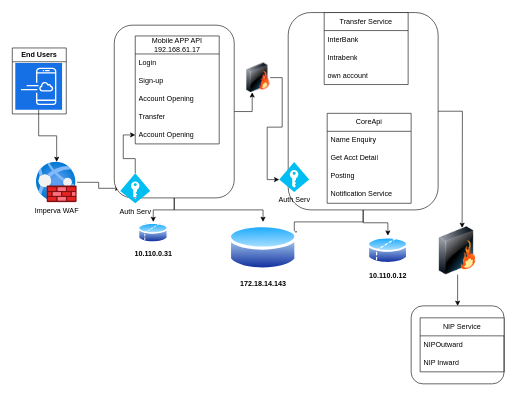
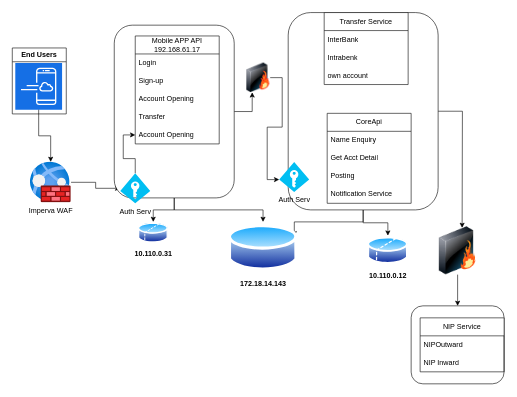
  <mxCell id="0" />
  <mxCell id="1" parent="0" />
  <mxCell id="2" style="edgeStyle=orthogonalEdgeStyle;rounded=0;orthogonalLoop=1;jettySize=auto;html=1;entryX=1;entryY=0.25;entryDx=0;entryDy=0;" edge="1" parent="1" source="5" target="30"><mxGeometry relative="1" as="geometry" /></mxCell>
  <mxCell id="3" style="edgeStyle=orthogonalEdgeStyle;rounded=0;orthogonalLoop=1;jettySize=auto;html=1;" edge="1" parent="1" source="5"><mxGeometry relative="1" as="geometry"><mxPoint x="770" y="379" as="targetPoint" /></mxGeometry></mxCell>
  <mxCell id="4" style="edgeStyle=orthogonalEdgeStyle;rounded=0;orthogonalLoop=1;jettySize=auto;html=1;entryX=0.5;entryY=0;entryDx=0;entryDy=0;" edge="1" parent="1" source="5" target="37"><mxGeometry relative="1" as="geometry" /></mxCell>
  <mxCell id="5" value="" style="rounded=1;whiteSpace=wrap;html=1;" vertex="1" parent="1"><mxGeometry x="480" y="20" width="250" height="329" as="geometry" /></mxCell>
  <mxCell id="6" value="Transfer Service" style="swimlane;fontStyle=0;childLayout=stackLayout;horizontal=1;startSize=30;horizontalStack=0;resizeParent=1;resizeParentMax=0;resizeLast=0;collapsible=1;marginBottom=0;whiteSpace=wrap;html=1;" vertex="1" parent="1"><mxGeometry x="540" y="20" width="140" height="120" as="geometry" /></mxCell>
  <mxCell id="7" value="InterBank" style="text;strokeColor=none;fillColor=none;align=left;verticalAlign=middle;spacingLeft=4;spacingRight=4;overflow=hidden;points=[[0,0.5],[1,0.5]];portConstraint=eastwest;rotatable=0;whiteSpace=wrap;html=1;" vertex="1" parent="6"><mxGeometry y="30" width="140" height="30" as="geometry" /></mxCell>
  <mxCell id="8" value="Intrabenk" style="text;strokeColor=none;fillColor=none;align=left;verticalAlign=middle;spacingLeft=4;spacingRight=4;overflow=hidden;points=[[0,0.5],[1,0.5]];portConstraint=eastwest;rotatable=0;whiteSpace=wrap;html=1;" vertex="1" parent="6"><mxGeometry y="60" width="140" height="30" as="geometry" /></mxCell>
  <mxCell id="9" value="own account" style="text;strokeColor=none;fillColor=none;align=left;verticalAlign=middle;spacingLeft=4;spacingRight=4;overflow=hidden;points=[[0,0.5],[1,0.5]];portConstraint=eastwest;rotatable=0;whiteSpace=wrap;html=1;" vertex="1" parent="6"><mxGeometry y="90" width="140" height="30" as="geometry" /></mxCell>
  <mxCell id="10" value="CoreApi" style="swimlane;fontStyle=0;childLayout=stackLayout;horizontal=1;startSize=30;horizontalStack=0;resizeParent=1;resizeParentMax=0;resizeLast=0;collapsible=1;marginBottom=0;whiteSpace=wrap;html=1;" vertex="1" parent="1"><mxGeometry x="545" y="188" width="140" height="150" as="geometry" /></mxCell>
  <mxCell id="11" value="Name Enquiry" style="text;strokeColor=none;fillColor=none;align=left;verticalAlign=middle;spacingLeft=4;spacingRight=4;overflow=hidden;points=[[0,0.5],[1,0.5]];portConstraint=eastwest;rotatable=0;whiteSpace=wrap;html=1;" vertex="1" parent="10"><mxGeometry y="30" width="140" height="30" as="geometry" /></mxCell>
  <mxCell id="12" value="Get Acct Detail" style="text;strokeColor=none;fillColor=none;align=left;verticalAlign=middle;spacingLeft=4;spacingRight=4;overflow=hidden;points=[[0,0.5],[1,0.5]];portConstraint=eastwest;rotatable=0;whiteSpace=wrap;html=1;" vertex="1" parent="10"><mxGeometry y="60" width="140" height="30" as="geometry" /></mxCell>
  <mxCell id="13" value="Posting" style="text;strokeColor=none;fillColor=none;align=left;verticalAlign=middle;spacingLeft=4;spacingRight=4;overflow=hidden;points=[[0,0.5],[1,0.5]];portConstraint=eastwest;rotatable=0;whiteSpace=wrap;html=1;" vertex="1" parent="10"><mxGeometry y="90" width="140" height="30" as="geometry" /></mxCell>
  <mxCell id="14" value="Notification Service" style="text;strokeColor=none;fillColor=none;align=left;verticalAlign=middle;spacingLeft=4;spacingRight=4;overflow=hidden;points=[[0,0.5],[1,0.5]];portConstraint=eastwest;rotatable=0;whiteSpace=wrap;html=1;" vertex="1" parent="10"><mxGeometry y="120" width="140" height="30" as="geometry" /></mxCell>
  <mxCell id="15" style="edgeStyle=orthogonalEdgeStyle;rounded=0;orthogonalLoop=1;jettySize=auto;html=1;" edge="1" parent="1" source="16" target="33"><mxGeometry relative="1" as="geometry" /></mxCell>
- <mxCell id="16" value="Imperva WAF" style="image;aspect=fixed;html=1;points=[];align=center;fontSize=12;image=img/lib/azure2/networking/Web_Application_Firewall_Policies_WAF.svg;" vertex="1" parent="1"><mxGeometry x="60" y="269" width="68" height="68" as="geometry" /></mxCell>
+ <mxCell id="16" value="Imperva WAF" style="image;aspect=fixed;html=1;points=[];align=center;fontSize=12;image=img/lib/azure2/networking/Web_Application_Firewall_Policies_WAF.svg;" vertex="1" parent="1"><mxGeometry x="50" y="269" width="68" height="68" as="geometry" /></mxCell>
  <mxCell id="17" style="edgeStyle=orthogonalEdgeStyle;rounded=0;orthogonalLoop=1;jettySize=auto;html=1;entryX=0.25;entryY=1;entryDx=0;entryDy=0;" edge="1" parent="1" source="20" target="35"><mxGeometry relative="1" as="geometry" /></mxCell>
  <mxCell id="18" style="edgeStyle=orthogonalEdgeStyle;rounded=0;orthogonalLoop=1;jettySize=auto;html=1;" edge="1" parent="1" source="20" target="31"><mxGeometry relative="1" as="geometry" /></mxCell>
  <mxCell id="19" style="edgeStyle=orthogonalEdgeStyle;rounded=0;orthogonalLoop=1;jettySize=auto;html=1;" edge="1" parent="1" source="20" target="30"><mxGeometry relative="1" as="geometry" /></mxCell>
  <mxCell id="20" value="" style="rounded=1;whiteSpace=wrap;html=1;" vertex="1" parent="1"><mxGeometry x="190" y="41" width="200" height="288" as="geometry" /></mxCell>
  <mxCell id="21" value="Mobile APP API&lt;div&gt;192.168.61.17&lt;/div&gt;" style="swimlane;fontStyle=0;childLayout=stackLayout;horizontal=1;startSize=30;horizontalStack=0;resizeParent=1;resizeParentMax=0;resizeLast=0;collapsible=1;marginBottom=0;whiteSpace=wrap;html=1;" vertex="1" parent="1"><mxGeometry x="225" y="59" width="140" height="180" as="geometry" /></mxCell>
  <mxCell id="22" value="Login" style="text;strokeColor=none;fillColor=none;align=left;verticalAlign=middle;spacingLeft=4;spacingRight=4;overflow=hidden;points=[[0,0.5],[1,0.5]];portConstraint=eastwest;rotatable=0;whiteSpace=wrap;html=1;" vertex="1" parent="21"><mxGeometry y="30" width="140" height="30" as="geometry" /></mxCell>
  <mxCell id="23" value="Sign-up" style="text;strokeColor=none;fillColor=none;align=left;verticalAlign=middle;spacingLeft=4;spacingRight=4;overflow=hidden;points=[[0,0.5],[1,0.5]];portConstraint=eastwest;rotatable=0;whiteSpace=wrap;html=1;" vertex="1" parent="21"><mxGeometry y="60" width="140" height="30" as="geometry" /></mxCell>
  <mxCell id="24" value="Account Opening" style="text;strokeColor=none;fillColor=none;align=left;verticalAlign=middle;spacingLeft=4;spacingRight=4;overflow=hidden;points=[[0,0.5],[1,0.5]];portConstraint=eastwest;rotatable=0;whiteSpace=wrap;html=1;" vertex="1" parent="21"><mxGeometry y="90" width="140" height="30" as="geometry" /></mxCell>
  <mxCell id="25" value="Transfer" style="text;strokeColor=none;fillColor=none;align=left;verticalAlign=middle;spacingLeft=4;spacingRight=4;overflow=hidden;points=[[0,0.5],[1,0.5]];portConstraint=eastwest;rotatable=0;whiteSpace=wrap;html=1;" vertex="1" parent="21"><mxGeometry y="120" width="140" height="30" as="geometry" /></mxCell>
  <mxCell id="26" value="Account Opening" style="text;strokeColor=none;fillColor=none;align=left;verticalAlign=middle;spacingLeft=4;spacingRight=4;overflow=hidden;points=[[0,0.5],[1,0.5]];portConstraint=eastwest;rotatable=0;whiteSpace=wrap;html=1;" vertex="1" parent="21"><mxGeometry y="150" width="140" height="30" as="geometry" /></mxCell>
  <mxCell id="27" value="Auth Serv" style="verticalLabelPosition=bottom;html=1;verticalAlign=top;align=center;strokeColor=none;fillColor=#00BEF2;shape=mxgraph.azure.access_control;" vertex="1" parent="1"><mxGeometry x="465" y="269" width="50" height="50" as="geometry" /></mxCell>
  <mxCell id="28" value="End Users" style="swimlane;whiteSpace=wrap;html=1;" vertex="1" parent="1"><mxGeometry x="20" y="79" width="90" height="110" as="geometry" /></mxCell>
  <mxCell id="29" value="" style="sketch=0;points=[[0,0,0],[0.25,0,0],[0.5,0,0],[0.75,0,0],[1,0,0],[0,1,0],[0.25,1,0],[0.5,1,0],[0.75,1,0],[1,1,0],[0,0.25,0],[0,0.5,0],[0,0.75,0],[1,0.25,0],[1,0.5,0],[1,0.75,0]];outlineConnect=0;fontColor=#232F3E;fillColor=light-dark(#156fe5, #ff81d9);strokeColor=#ffffff;dashed=0;verticalLabelPosition=bottom;verticalAlign=top;align=center;html=1;fontSize=12;fontStyle=0;aspect=fixed;shape=mxgraph.aws4.resourceIcon;resIcon=mxgraph.aws4.mobile_application;" vertex="1" parent="28"><mxGeometry x="5" y="25" width="78" height="78" as="geometry" /></mxCell>
  <mxCell id="30" value="&lt;b&gt;172.18.14.143&lt;/b&gt;" style="image;aspect=fixed;perimeter=ellipsePerimeter;html=1;align=center;shadow=0;dashed=0;spacingTop=3;image=img/lib/active_directory/database.svg;" vertex="1" parent="1"><mxGeometry x="380" y="369" width="116.08" height="85.9" as="geometry" /></mxCell>
  <mxCell id="31" value="&lt;b&gt;10.110.0.31&lt;/b&gt;" style="image;aspect=fixed;perimeter=ellipsePerimeter;html=1;align=center;shadow=0;dashed=0;spacingTop=3;image=img/lib/active_directory/database_partition_2.svg;" vertex="1" parent="1"><mxGeometry x="230" y="369" width="50" height="37" as="geometry" /></mxCell>
  <mxCell id="32" value="" style="edgeStyle=orthogonalEdgeStyle;rounded=0;orthogonalLoop=1;jettySize=auto;html=1;" edge="1" parent="1" source="33" target="26"><mxGeometry relative="1" as="geometry" /></mxCell>
  <mxCell id="33" value="Auth Serv" style="verticalLabelPosition=bottom;html=1;verticalAlign=top;align=center;strokeColor=none;fillColor=#00BEF2;shape=mxgraph.azure.access_control;" vertex="1" parent="1"><mxGeometry x="200" y="288" width="50" height="50" as="geometry" /></mxCell>
  <mxCell id="34" style="edgeStyle=orthogonalEdgeStyle;rounded=0;orthogonalLoop=1;jettySize=auto;html=1;" edge="1" parent="1" source="29" target="16"><mxGeometry relative="1" as="geometry" /></mxCell>
  <mxCell id="35" value="" style="image;html=1;image=img/lib/clip_art/networking/Firewall-page1_128x128.png" vertex="1" parent="1"><mxGeometry x="410" y="104" width="40" height="49" as="geometry" /></mxCell>
  <mxCell id="36" style="edgeStyle=orthogonalEdgeStyle;rounded=0;orthogonalLoop=1;jettySize=auto;html=1;entryX=0;entryY=0.59;entryDx=0;entryDy=0;entryPerimeter=0;" edge="1" parent="1" source="35" target="27"><mxGeometry relative="1" as="geometry" /></mxCell>
  <mxCell id="37" value="&lt;b&gt;10.110.0.12&lt;/b&gt;" style="image;aspect=fixed;perimeter=ellipsePerimeter;html=1;align=center;shadow=0;dashed=0;spacingTop=3;image=img/lib/active_directory/database_partition_2.svg;" vertex="1" parent="1"><mxGeometry x="612.43" y="391.9" width="67.57" height="50" as="geometry" /></mxCell>
  <mxCell id="38" value="" style="rounded=1;whiteSpace=wrap;html=1;" vertex="1" parent="1"><mxGeometry x="685" y="509" width="155" height="130" as="geometry" /></mxCell>
  <mxCell id="39" value="NIP Service" style="swimlane;fontStyle=0;childLayout=stackLayout;horizontal=1;startSize=30;horizontalStack=0;resizeParent=1;resizeParentMax=0;resizeLast=0;collapsible=1;marginBottom=0;whiteSpace=wrap;html=1;" vertex="1" parent="1"><mxGeometry x="700" y="529" width="140" height="90" as="geometry" /></mxCell>
  <mxCell id="40" value="NIPOutward&amp;nbsp;" style="text;strokeColor=none;fillColor=none;align=left;verticalAlign=middle;spacingLeft=4;spacingRight=4;overflow=hidden;points=[[0,0.5],[1,0.5]];portConstraint=eastwest;rotatable=0;whiteSpace=wrap;html=1;" vertex="1" parent="39"><mxGeometry y="30" width="140" height="30" as="geometry" /></mxCell>
  <mxCell id="41" value="NIP Inward" style="text;strokeColor=none;fillColor=none;align=left;verticalAlign=middle;spacingLeft=4;spacingRight=4;overflow=hidden;points=[[0,0.5],[1,0.5]];portConstraint=eastwest;rotatable=0;whiteSpace=wrap;html=1;" vertex="1" parent="39"><mxGeometry y="60" width="140" height="30" as="geometry" /></mxCell>
  <mxCell id="42" style="edgeStyle=orthogonalEdgeStyle;rounded=0;orthogonalLoop=1;jettySize=auto;html=1;entryX=0.5;entryY=0;entryDx=0;entryDy=0;" edge="1" parent="1" source="43" target="38"><mxGeometry relative="1" as="geometry" /></mxCell>
  <mxCell id="43" value="" style="image;html=1;image=img/lib/clip_art/networking/Firewall_128x128.png" vertex="1" parent="1"><mxGeometry x="722.5" y="376.9" width="80" height="80" as="geometry" /></mxCell>
